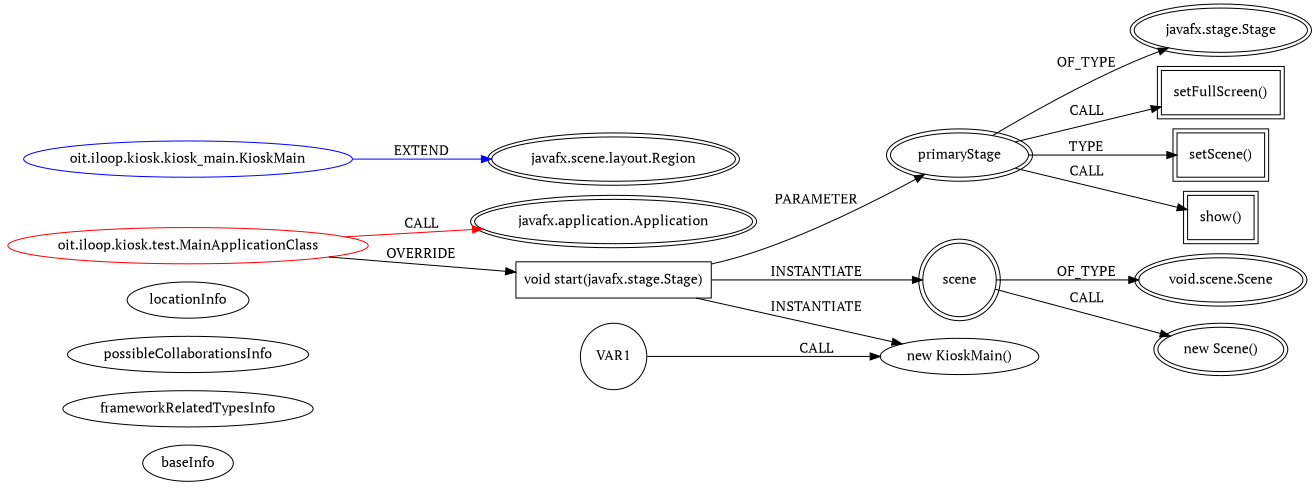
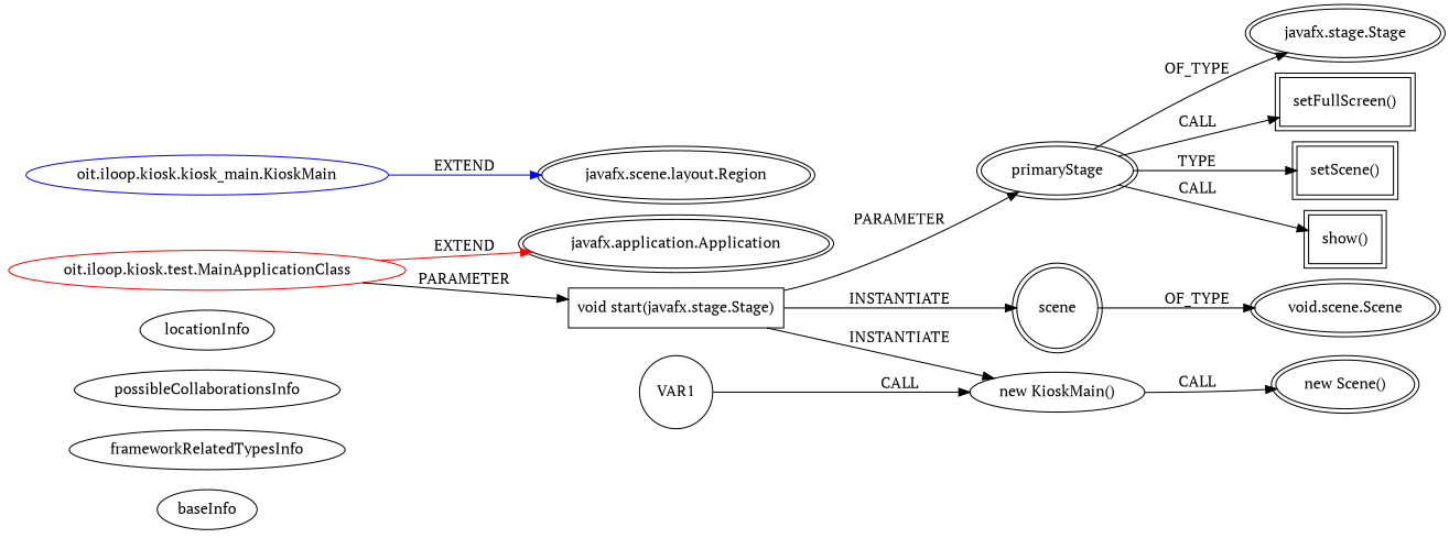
  digraph {
    fontname="PT Serif"
    rankdir=LR
    node [fontname="PT Serif" isFrameworkType=true peripheries=2]
    edge [fontname="PT Serif"]
    baseInfo [category=extension_graph graphId=3167 isAnonymous=false possibleRelation=true isFrameworkType="" peripheries=""]
    frameworkRelatedTypesInfo [0="javafx.application.Application" isFrameworkType="" peripheries=""]
    possibleCollaborationsInfo [0="3167~OVERRIDING_METHOD_DECLARATION-INSTANTIATION-~javafx.application.Application ~javafx.scene.layout.Region ~false~false" isFrameworkType="" peripheries=""]
    locationInfo [contextSignature=MainApplicationClass filePath="/iloop-kiosk-KIOSK-Project/KIOSK-Project-master/src/oit/iloop/kiosk/test/MainApplicationClass.java" graphId=3167 projectName="iloop-kiosk-KIOSK-Project" isFrameworkType="" peripheries=""]
    n5 [color=red isFrameworkType=false label="oit.iloop.kiosk.test.MainApplicationClass" vertexType=ROOT_CLIENT_CLASS_DECLARATION peripheries=""]
    n6 [label="javafx.application.Application" vertexType=FRAMEWORK_CLASS_TYPE]
    n7 [isFrameworkType=false label="void start(javafx.stage.Stage)" shape=box vertexType=OVERRIDING_METHOD_DECLARATION peripheries=""]
    n8 [label=primaryStage vertexType=PARAMETER_DECLARATION]
    n9 [label=scene shape=circle vertexType=VARIABLE_EXPRESION]
    n10 [isFrameworkType=false label="new KioskMain()" vertexType=CONSTRUCTOR_CALL peripheries=""]
    n11 [label="javafx.stage.Stage" vertexType=FRAMEWORK_CLASS_TYPE]
    n12 [label="setFullScreen()" shape=box vertexType=INSIDE_CALL]
    n13 [label="setScene()" shape=box vertexType=INSIDE_CALL]
    n14 [label="show()" shape=box vertexType=INSIDE_CALL]
    n15 [label="void.scene.Scene" vertexType=FRAMEWORK_CLASS_TYPE]
    n16 [label="new Scene()" vertexType=CONSTRUCTOR_CALL]
    n17 [isFrameworkType=false label=VAR1 shape=circle vertexType=VARIABLE_EXPRESION peripheries=""]
    n18 [color=blue isFrameworkType=false label="oit.iloop.kiosk.kiosk_main.KioskMain" vertexType=REFERENCE_CLIENT_CLASS_DECLARATION peripheries=""]
    n19 [label="javafx.scene.layout.Region" vertexType=FRAMEWORK_CLASS_TYPE]
-   n5 -> n6 [color=red label=CALL]
-   n5 -> n7 [label=OVERRIDE]
+   n5 -> n6 [color=red label=EXTEND]
+   n5 -> n7 [label=PARAMETER]
    n7 -> n8 [label=PARAMETER]
    n7 -> n9 [label=INSTANTIATE]
    n7 -> n10 [label=INSTANTIATE]
    n8 -> n11 [label=OF_TYPE]
    n8 -> n12 [label=CALL]
    n8 -> n13 [label=TYPE]
    n8 -> n14 [label=CALL]
    n9 -> n15 [label=OF_TYPE]
-   n9 -> n16 [label=CALL]
+   n10 -> n16 [label=CALL]
    n17 -> n10 [label=CALL]
    n18 -> n19 [color=blue label=EXTEND]
  }
